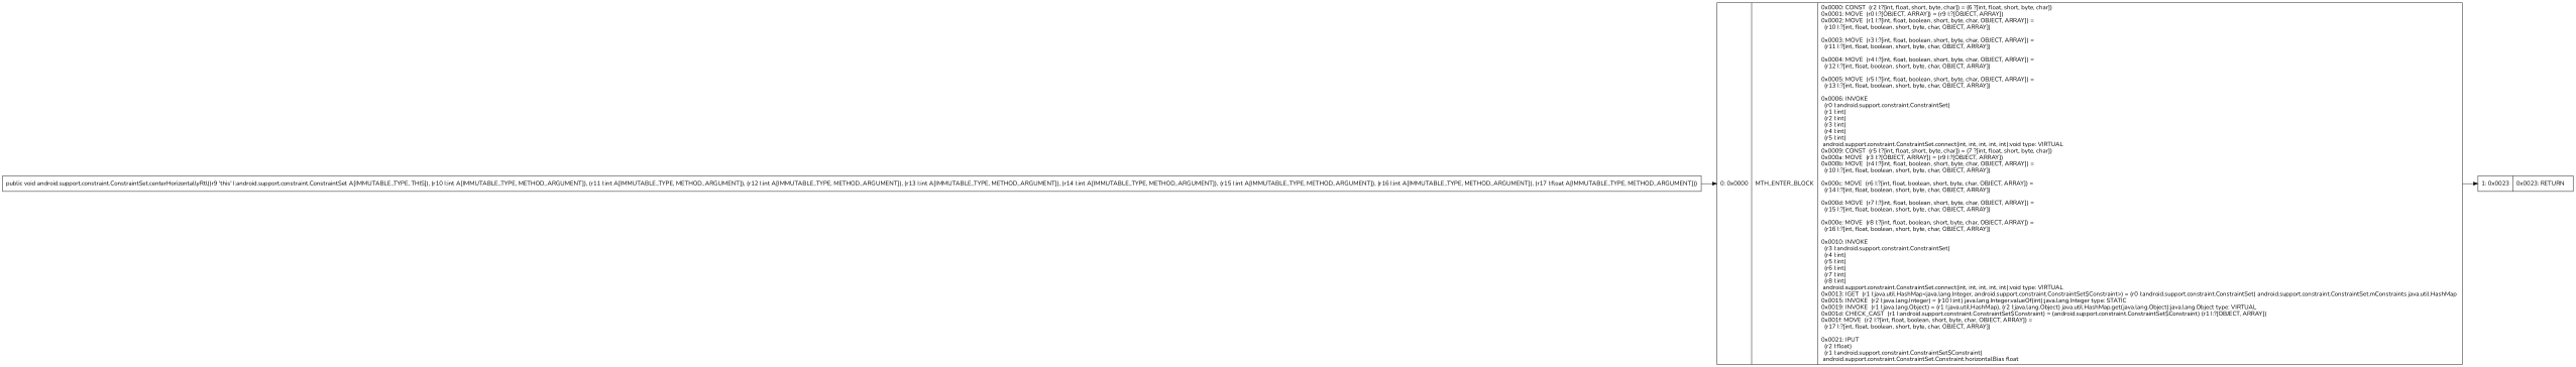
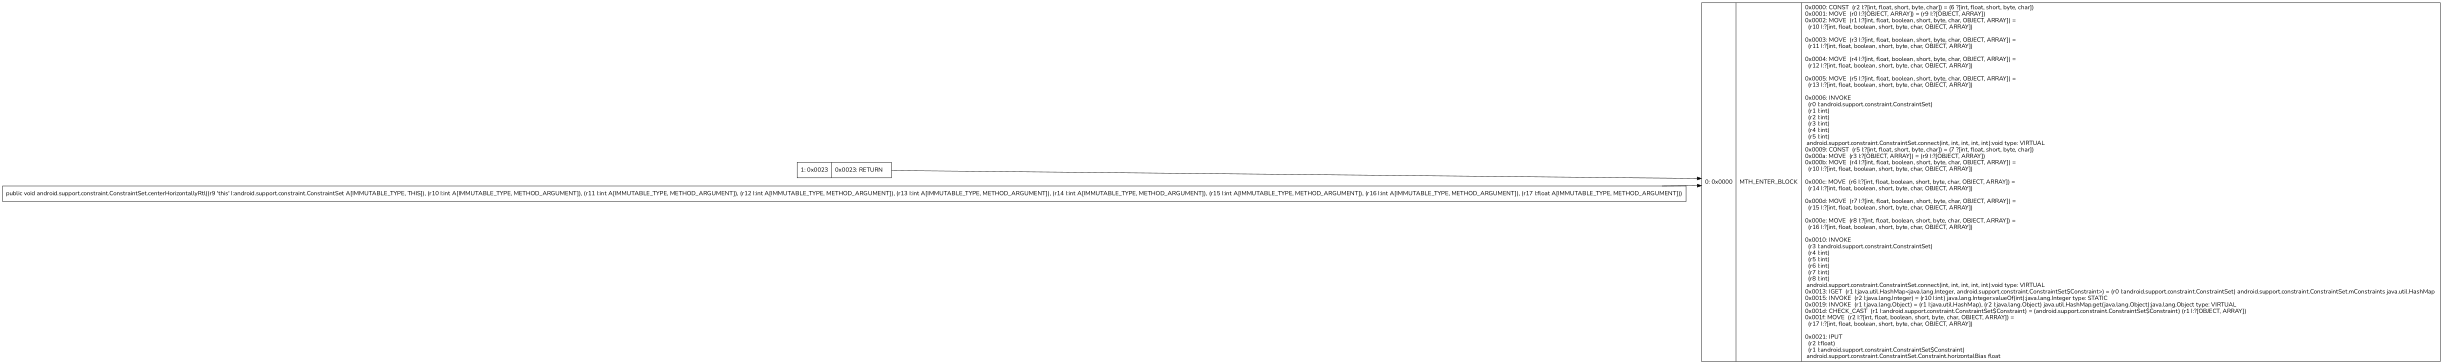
  digraph {
    rankdir=LR
    fontname=Nunito
    node [shape=record fontname=Nunito]
    edge [fontname=Nunito]
    n1 [label="{0\:\ 0x0000|MTH_ENTER_BLOCK\l|0x0000: CONST  (r2 I:?[int, float, short, byte, char]) = (6 ?[int, float, short, byte, char]) \l0x0001: MOVE  (r0 I:?[OBJECT, ARRAY]) = (r9 I:?[OBJECT, ARRAY]) \l0x0002: MOVE  (r1 I:?[int, float, boolean, short, byte, char, OBJECT, ARRAY]) = \l  (r10 I:?[int, float, boolean, short, byte, char, OBJECT, ARRAY])\l \l0x0003: MOVE  (r3 I:?[int, float, boolean, short, byte, char, OBJECT, ARRAY]) = \l  (r11 I:?[int, float, boolean, short, byte, char, OBJECT, ARRAY])\l \l0x0004: MOVE  (r4 I:?[int, float, boolean, short, byte, char, OBJECT, ARRAY]) = \l  (r12 I:?[int, float, boolean, short, byte, char, OBJECT, ARRAY])\l \l0x0005: MOVE  (r5 I:?[int, float, boolean, short, byte, char, OBJECT, ARRAY]) = \l  (r13 I:?[int, float, boolean, short, byte, char, OBJECT, ARRAY])\l \l0x0006: INVOKE  \l  (r0 I:android.support.constraint.ConstraintSet)\l  (r1 I:int)\l  (r2 I:int)\l  (r3 I:int)\l  (r4 I:int)\l  (r5 I:int)\l android.support.constraint.ConstraintSet.connect(int, int, int, int, int):void type: VIRTUAL \l0x0009: CONST  (r5 I:?[int, float, short, byte, char]) = (7 ?[int, float, short, byte, char]) \l0x000a: MOVE  (r3 I:?[OBJECT, ARRAY]) = (r9 I:?[OBJECT, ARRAY]) \l0x000b: MOVE  (r4 I:?[int, float, boolean, short, byte, char, OBJECT, ARRAY]) = \l  (r10 I:?[int, float, boolean, short, byte, char, OBJECT, ARRAY])\l \l0x000c: MOVE  (r6 I:?[int, float, boolean, short, byte, char, OBJECT, ARRAY]) = \l  (r14 I:?[int, float, boolean, short, byte, char, OBJECT, ARRAY])\l \l0x000d: MOVE  (r7 I:?[int, float, boolean, short, byte, char, OBJECT, ARRAY]) = \l  (r15 I:?[int, float, boolean, short, byte, char, OBJECT, ARRAY])\l \l0x000e: MOVE  (r8 I:?[int, float, boolean, short, byte, char, OBJECT, ARRAY]) = \l  (r16 I:?[int, float, boolean, short, byte, char, OBJECT, ARRAY])\l \l0x0010: INVOKE  \l  (r3 I:android.support.constraint.ConstraintSet)\l  (r4 I:int)\l  (r5 I:int)\l  (r6 I:int)\l  (r7 I:int)\l  (r8 I:int)\l android.support.constraint.ConstraintSet.connect(int, int, int, int, int):void type: VIRTUAL \l0x0013: IGET  (r1 I:java.util.HashMap\<java.lang.Integer, android.support.constraint.ConstraintSet$Constraint\>) = (r0 I:android.support.constraint.ConstraintSet) android.support.constraint.ConstraintSet.mConstraints java.util.HashMap \l0x0015: INVOKE  (r2 I:java.lang.Integer) = (r10 I:int) java.lang.Integer.valueOf(int):java.lang.Integer type: STATIC \l0x0019: INVOKE  (r1 I:java.lang.Object) = (r1 I:java.util.HashMap), (r2 I:java.lang.Object) java.util.HashMap.get(java.lang.Object):java.lang.Object type: VIRTUAL \l0x001d: CHECK_CAST  (r1 I:android.support.constraint.ConstraintSet$Constraint) = (android.support.constraint.ConstraintSet$Constraint) (r1 I:?[OBJECT, ARRAY]) \l0x001f: MOVE  (r2 I:?[int, float, boolean, short, byte, char, OBJECT, ARRAY]) = \l  (r17 I:?[int, float, boolean, short, byte, char, OBJECT, ARRAY])\l \l0x0021: IPUT  \l  (r2 I:float)\l  (r1 I:android.support.constraint.ConstraintSet$Constraint)\l android.support.constraint.ConstraintSet.Constraint.horizontalBias float \l}"]
    n2 [label="{1\:\ 0x0023|0x0023: RETURN   \l}"]
    n3 [label="{public void android.support.constraint.ConstraintSet.centerHorizontallyRtl((r9 'this' I:android.support.constraint.ConstraintSet A[IMMUTABLE_TYPE, THIS]), (r10 I:int A[IMMUTABLE_TYPE, METHOD_ARGUMENT]), (r11 I:int A[IMMUTABLE_TYPE, METHOD_ARGUMENT]), (r12 I:int A[IMMUTABLE_TYPE, METHOD_ARGUMENT]), (r13 I:int A[IMMUTABLE_TYPE, METHOD_ARGUMENT]), (r14 I:int A[IMMUTABLE_TYPE, METHOD_ARGUMENT]), (r15 I:int A[IMMUTABLE_TYPE, METHOD_ARGUMENT]), (r16 I:int A[IMMUTABLE_TYPE, METHOD_ARGUMENT]), (r17 I:float A[IMMUTABLE_TYPE, METHOD_ARGUMENT])) }"]
-   n1 -> n2
+   n2 -> n1
    n3 -> n1
  }
